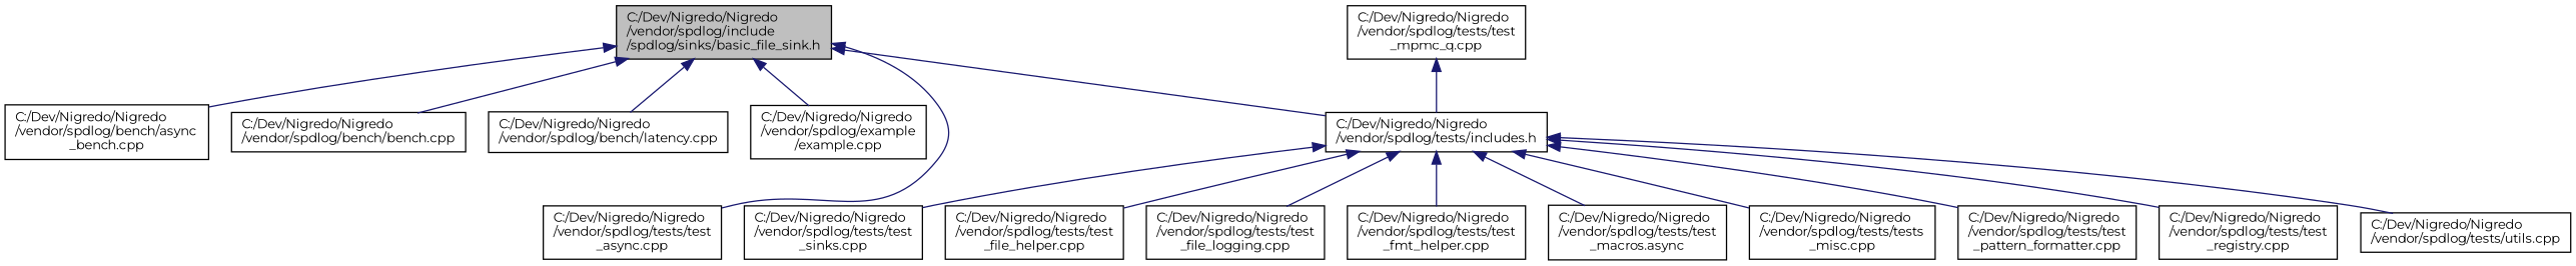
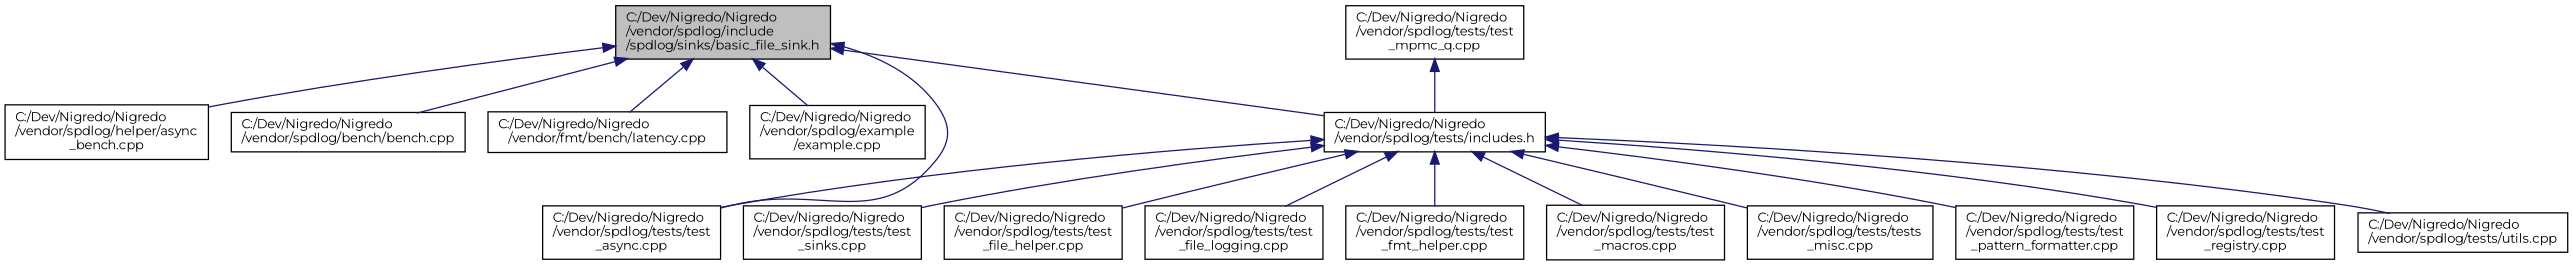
  digraph {
    fontname=Montserrat
    node [color=black fillcolor=white fontname=Montserrat fontsize=10 shape=record style=filled]
    edge [color=midnightblue dir=back fontname=Montserrat fontsize=10 labelfontname=Helvetica labelfontsize=10 style=solid]
    n1 [fillcolor=grey75 fontcolor=black height=0.2 label="C:/Dev/Nigredo/Nigredo\l/vendor/spdlog/include\l/spdlog/sinks/basic_file_sink.h" width=0.4]
-   n2 [height=0.2 label="C:/Dev/Nigredo/Nigredo\l/vendor/spdlog/bench/async\l_bench.cpp" width=0.4]
+   n2 [height=0.2 label="C:/Dev/Nigredo/Nigredo\l/vendor/spdlog/helper/async\l_bench.cpp" width=0.4]
    n3 [height=0.2 label="C:/Dev/Nigredo/Nigredo\l/vendor/spdlog/bench/bench.cpp" width=0.4]
-   n4 [height=0.2 label="C:/Dev/Nigredo/Nigredo\l/vendor/spdlog/bench/latency.cpp" width=0.4]
+   n4 [height=0.2 label="C:/Dev/Nigredo/Nigredo\l/vendor/fmt/bench/latency.cpp" width=0.4]
    n5 [height=0.2 label="C:/Dev/Nigredo/Nigredo\l/vendor/spdlog/example\l/example.cpp" width=0.4]
    n6 [height=0.2 label="C:/Dev/Nigredo/Nigredo\l/vendor/spdlog/tests/includes.h" width=0.4]
    n7 [height=0.2 label="C:/Dev/Nigredo/Nigredo\l/vendor/spdlog/tests/test\l_async.cpp" width=0.4]
    n8 [height=0.2 label="C:/Dev/Nigredo/Nigredo\l/vendor/spdlog/tests/test\l_sinks.cpp" width=0.4]
    n9 [height=0.2 label="C:/Dev/Nigredo/Nigredo\l/vendor/spdlog/tests/test\l_file_helper.cpp" width=0.4]
    n10 [height=0.2 label="C:/Dev/Nigredo/Nigredo\l/vendor/spdlog/tests/test\l_file_logging.cpp" width=0.4]
    n11 [height=0.2 label="C:/Dev/Nigredo/Nigredo\l/vendor/spdlog/tests/test\l_fmt_helper.cpp" width=0.4]
-   n12 [height=0.2 label="C:/Dev/Nigredo/Nigredo\l/vendor/spdlog/tests/test\l_macros.async" width=0.4]
+   n12 [height=0.2 label="C:/Dev/Nigredo/Nigredo\l/vendor/spdlog/tests/test\l_macros.cpp" width=0.4]
    n13 [height=0.2 label="C:/Dev/Nigredo/Nigredo\l/vendor/spdlog/tests/tests\l_misc.cpp" width=0.4]
    n14 [height=0.2 label="C:/Dev/Nigredo/Nigredo\l/vendor/spdlog/tests/test\l_pattern_formatter.cpp" width=0.4]
    n15 [height=0.2 label="C:/Dev/Nigredo/Nigredo\l/vendor/spdlog/tests/test\l_registry.cpp" width=0.4]
    n16 [height=0.2 label="C:/Dev/Nigredo/Nigredo\l/vendor/spdlog/tests/utils.cpp" width=0.4]
    n17 [height=0.2 label="C:/Dev/Nigredo/Nigredo\l/vendor/spdlog/tests/test\l_mpmc_q.cpp" width=0.4]
    n1 -> n2
    n1 -> n3
    n1 -> n4
    n1 -> n5
    n1 -> n6
    n1 -> n7
+   n6 -> n7
    n6 -> n8
    n6 -> n9
    n6 -> n10
    n6 -> n11
    n6 -> n12
    n6 -> n13
    n6 -> n14
    n6 -> n15
    n6 -> n16
    n17 -> n6
  }
